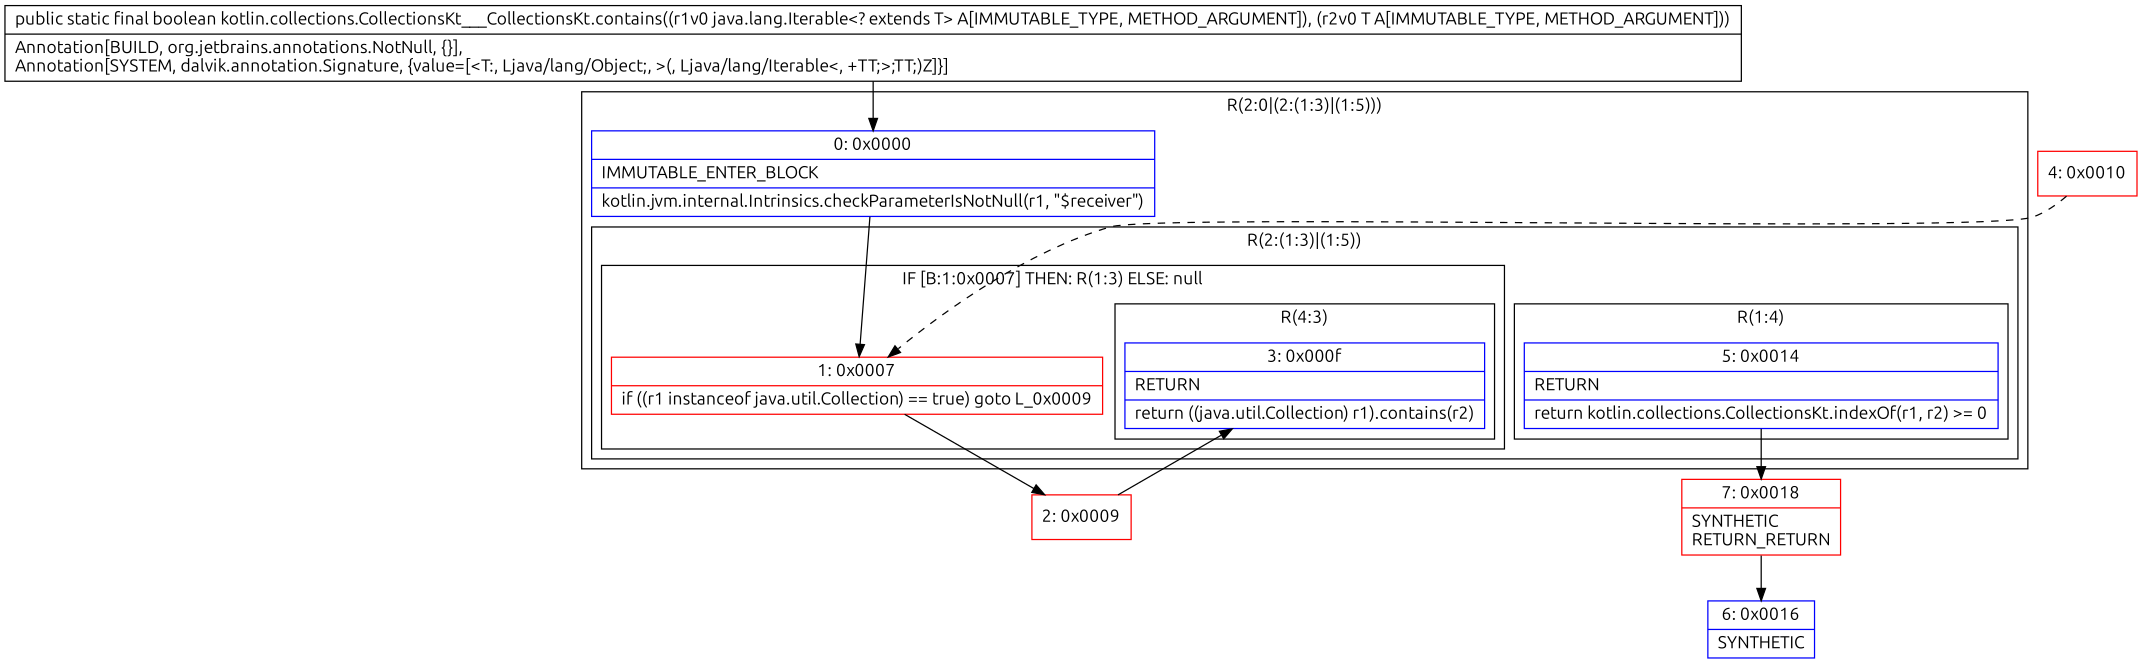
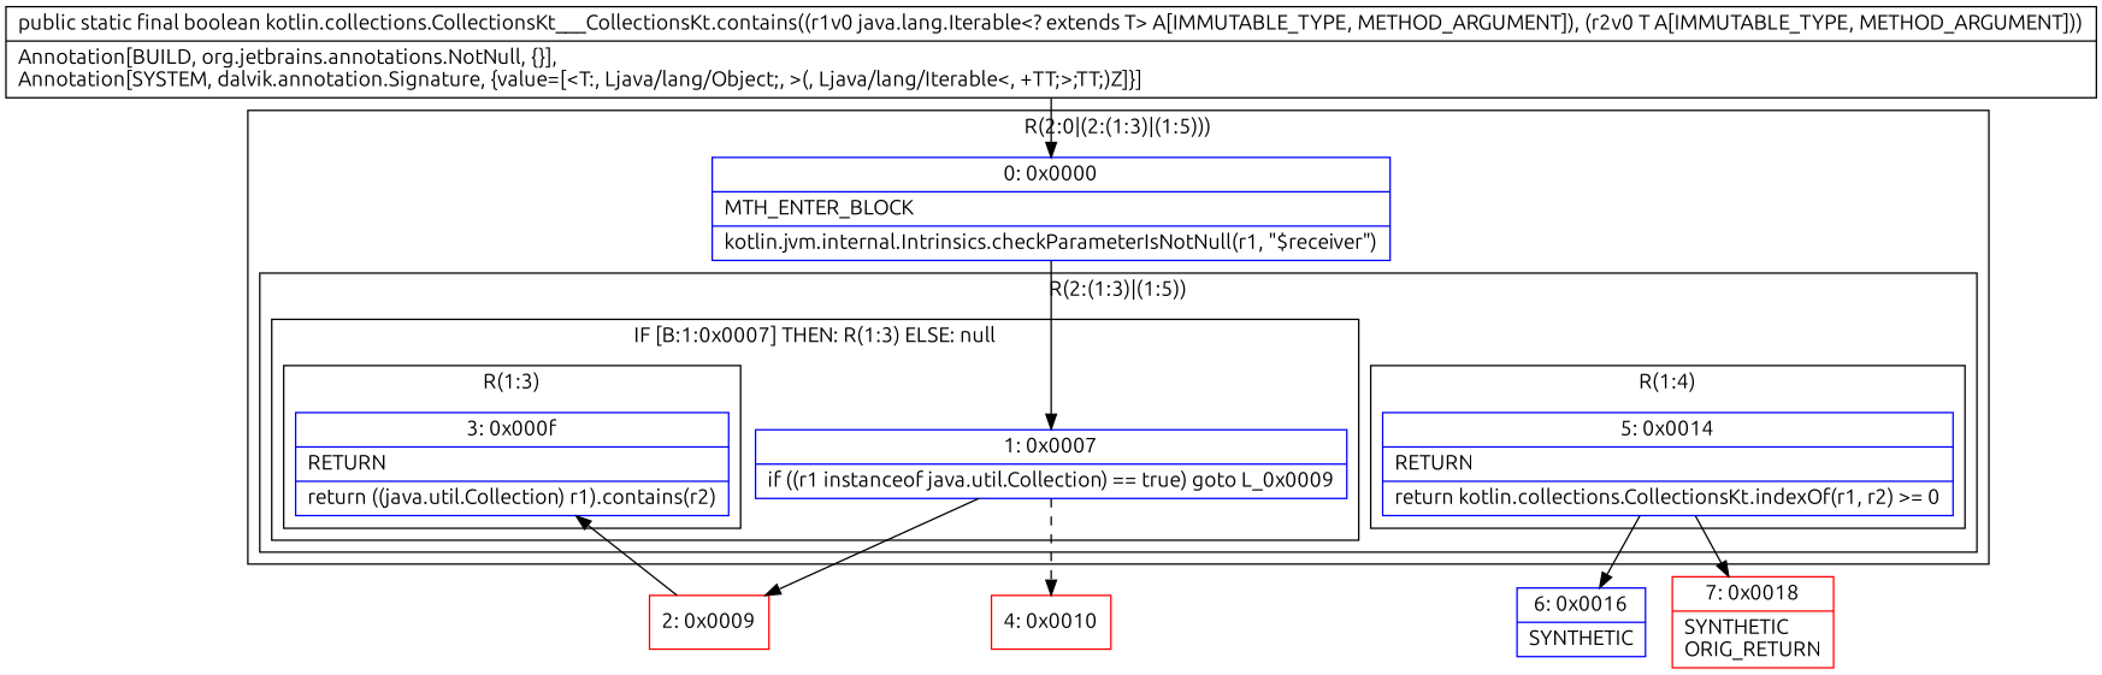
  digraph {
    fontname=Ubuntu
    node [color=blue fontname=Ubuntu shape=record]
    edge [fontname=Ubuntu]
    n1 [label="{3\:\ 0x000f|RETURN\l|return ((java.util.Collection) r1).contains(r2)\l}"]
-   n2 [color=red label="{1\:\ 0x0007|if ((r1 instanceof java.util.Collection) == true) goto L_0x0009\l}"]
+   n2 [label="{1\:\ 0x0007|if ((r1 instanceof java.util.Collection) == true) goto L_0x0009\l}"]
    n3 [label="{5\:\ 0x0014|RETURN\l|return kotlin.collections.CollectionsKt.indexOf(r1, r2) \>= 0\l}"]
-   n4 [label="{0\:\ 0x0000|IMMUTABLE_ENTER_BLOCK\l|kotlin.jvm.internal.Intrinsics.checkParameterIsNotNull(r1, \"$receiver\")\l}"]
+   n4 [label="{0\:\ 0x0000|MTH_ENTER_BLOCK\l|kotlin.jvm.internal.Intrinsics.checkParameterIsNotNull(r1, \"$receiver\")\l}"]
    n5 [color=red label="{2\:\ 0x0009}"]
    n6 [color=red label="{4\:\ 0x0010}"]
    n7 [label="{6\:\ 0x0016|SYNTHETIC\l}"]
-   n8 [color=red label="{7\:\ 0x0018|SYNTHETIC\lRETURN_RETURN\l}"]
+   n8 [color=red label="{7\:\ 0x0018|SYNTHETIC\lORIG_RETURN\l}"]
    n9 [label="{public static final boolean kotlin.collections.CollectionsKt___CollectionsKt.contains((r1v0 java.lang.Iterable\<? extends T\> A[IMMUTABLE_TYPE, METHOD_ARGUMENT]), (r2v0 T A[IMMUTABLE_TYPE, METHOD_ARGUMENT]))  | Annotation[BUILD, org.jetbrains.annotations.NotNull, \{\}], \lAnnotation[SYSTEM, dalvik.annotation.Signature, \{value=[\<T:, Ljava\/lang\/Object;, \>(, Ljava\/lang\/Iterable\<, +TT;\>;TT;)Z]\}]\l}" color=""]
    subgraph cluster_1 {
      label="R(2:0|(2:(1:3)|(1:5)))"
      n4
      subgraph cluster_2 {
        label="R(2:(1:3)|(1:5))"
        subgraph cluster_3 {
          label="IF [B:1:0x0007] THEN: R(1:3) ELSE: null"
          n2
          subgraph cluster_4 {
-           label="R(4:3)"
+           label="R(1:3)"
            n1
          }
        }
        subgraph cluster_5 {
          label="R(1:4)"
          n3
        }
      }
    }
    n2 -> n5
-   n6 -> n2 [style=dashed]
-   n8 -> n7
+   n2 -> n6 [style=dashed]
+   n3 -> n7
    n3 -> n8
    n4 -> n2
    n5 -> n1
    n9 -> n4
  }
